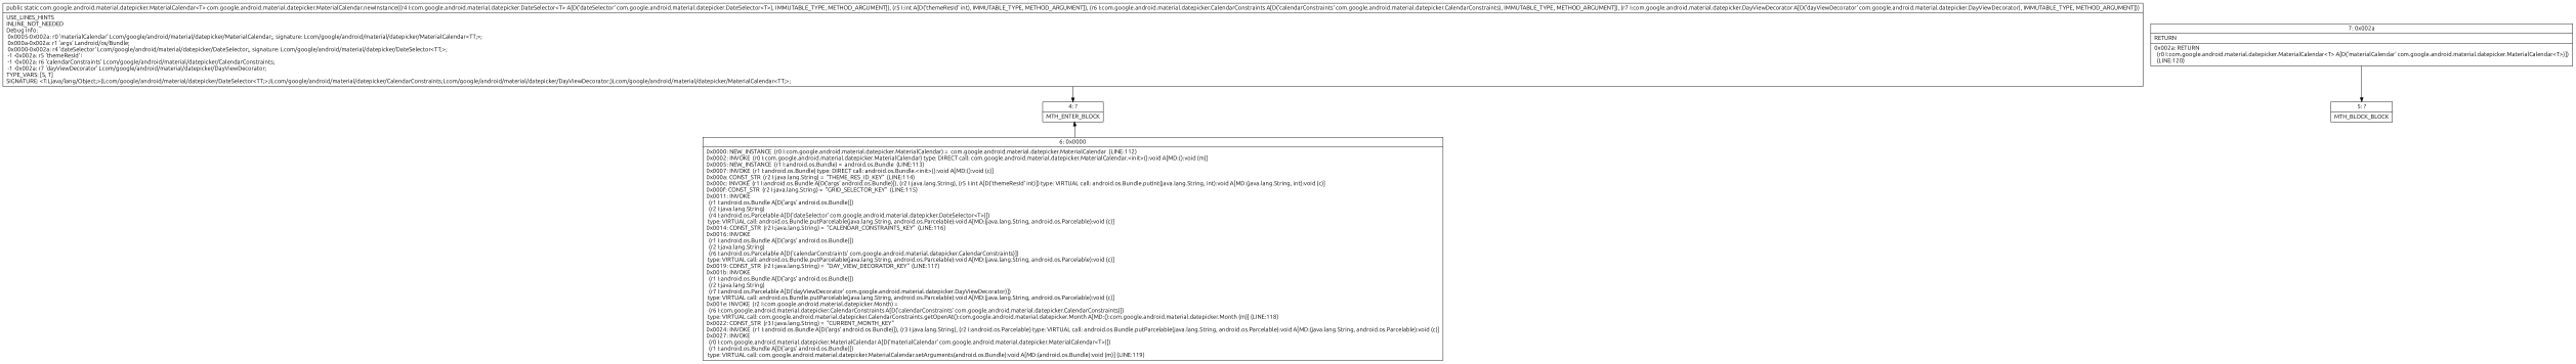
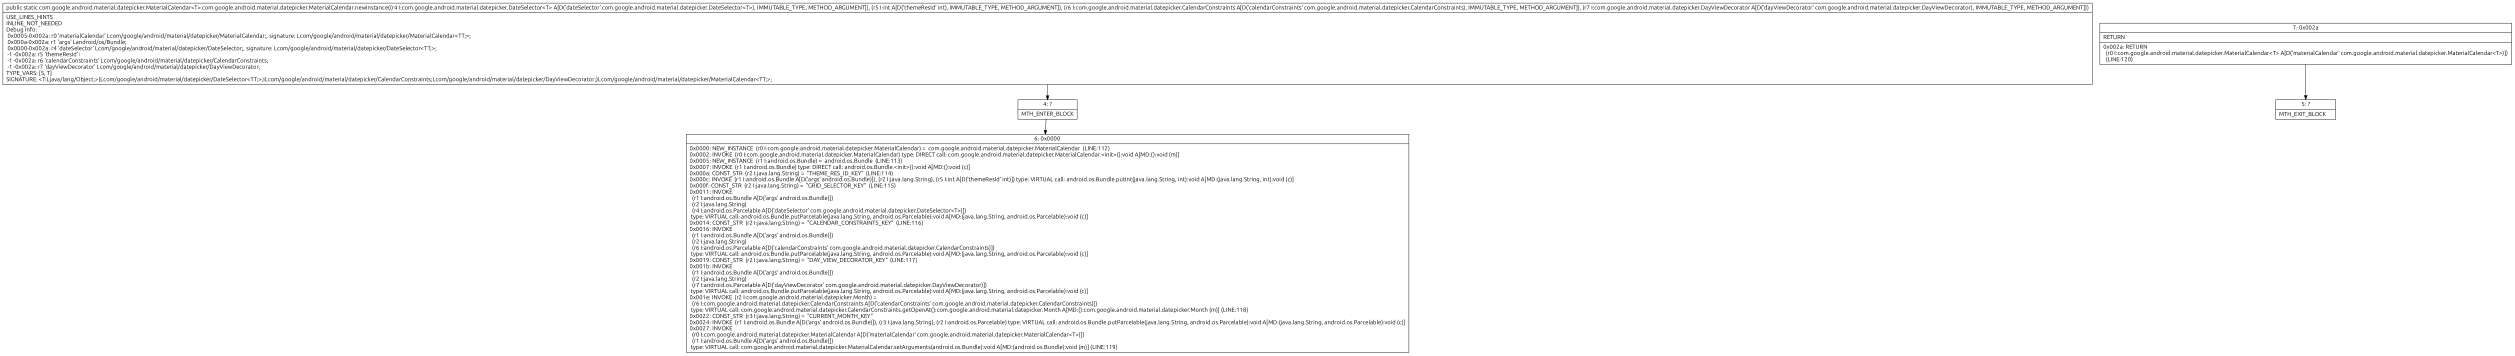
  digraph {
    fontname=Ubuntu
    node [fontname=Ubuntu shape=record]
    edge [fontname=Ubuntu]
    n1 [label="{4\:\ ?|MTH_ENTER_BLOCK\l}"]
    n2 [label="{6\:\ 0x0000|0x0000: NEW_INSTANCE  (r0 I:com.google.android.material.datepicker.MaterialCalendar) =  com.google.android.material.datepicker.MaterialCalendar  (LINE:112)\l0x0002: INVOKE  (r0 I:com.google.android.material.datepicker.MaterialCalendar) type: DIRECT call: com.google.android.material.datepicker.MaterialCalendar.\<init\>():void A[MD:():void (m)]\l0x0005: NEW_INSTANCE  (r1 I:android.os.Bundle) =  android.os.Bundle  (LINE:113)\l0x0007: INVOKE  (r1 I:android.os.Bundle) type: DIRECT call: android.os.Bundle.\<init\>():void A[MD:():void (c)]\l0x000a: CONST_STR  (r2 I:java.lang.String) =  \"THEME_RES_ID_KEY\"  (LINE:114)\l0x000c: INVOKE  (r1 I:android.os.Bundle A[D('args' android.os.Bundle)]), (r2 I:java.lang.String), (r5 I:int A[D('themeResId' int)]) type: VIRTUAL call: android.os.Bundle.putInt(java.lang.String, int):void A[MD:(java.lang.String, int):void (c)]\l0x000f: CONST_STR  (r2 I:java.lang.String) =  \"GRID_SELECTOR_KEY\"  (LINE:115)\l0x0011: INVOKE  \l  (r1 I:android.os.Bundle A[D('args' android.os.Bundle)])\l  (r2 I:java.lang.String)\l  (r4 I:android.os.Parcelable A[D('dateSelector' com.google.android.material.datepicker.DateSelector\<T\>)])\l type: VIRTUAL call: android.os.Bundle.putParcelable(java.lang.String, android.os.Parcelable):void A[MD:(java.lang.String, android.os.Parcelable):void (c)]\l0x0014: CONST_STR  (r2 I:java.lang.String) =  \"CALENDAR_CONSTRAINTS_KEY\"  (LINE:116)\l0x0016: INVOKE  \l  (r1 I:android.os.Bundle A[D('args' android.os.Bundle)])\l  (r2 I:java.lang.String)\l  (r6 I:android.os.Parcelable A[D('calendarConstraints' com.google.android.material.datepicker.CalendarConstraints)])\l type: VIRTUAL call: android.os.Bundle.putParcelable(java.lang.String, android.os.Parcelable):void A[MD:(java.lang.String, android.os.Parcelable):void (c)]\l0x0019: CONST_STR  (r2 I:java.lang.String) =  \"DAY_VIEW_DECORATOR_KEY\"  (LINE:117)\l0x001b: INVOKE  \l  (r1 I:android.os.Bundle A[D('args' android.os.Bundle)])\l  (r2 I:java.lang.String)\l  (r7 I:android.os.Parcelable A[D('dayViewDecorator' com.google.android.material.datepicker.DayViewDecorator)])\l type: VIRTUAL call: android.os.Bundle.putParcelable(java.lang.String, android.os.Parcelable):void A[MD:(java.lang.String, android.os.Parcelable):void (c)]\l0x001e: INVOKE  (r2 I:com.google.android.material.datepicker.Month) = \l  (r6 I:com.google.android.material.datepicker.CalendarConstraints A[D('calendarConstraints' com.google.android.material.datepicker.CalendarConstraints)])\l type: VIRTUAL call: com.google.android.material.datepicker.CalendarConstraints.getOpenAt():com.google.android.material.datepicker.Month A[MD:():com.google.android.material.datepicker.Month (m)] (LINE:118)\l0x0022: CONST_STR  (r3 I:java.lang.String) =  \"CURRENT_MONTH_KEY\" \l0x0024: INVOKE  (r1 I:android.os.Bundle A[D('args' android.os.Bundle)]), (r3 I:java.lang.String), (r2 I:android.os.Parcelable) type: VIRTUAL call: android.os.Bundle.putParcelable(java.lang.String, android.os.Parcelable):void A[MD:(java.lang.String, android.os.Parcelable):void (c)]\l0x0027: INVOKE  \l  (r0 I:com.google.android.material.datepicker.MaterialCalendar A[D('materialCalendar' com.google.android.material.datepicker.MaterialCalendar\<T\>)])\l  (r1 I:android.os.Bundle A[D('args' android.os.Bundle)])\l type: VIRTUAL call: com.google.android.material.datepicker.MaterialCalendar.setArguments(android.os.Bundle):void A[MD:(android.os.Bundle):void (m)] (LINE:119)\l}"]
    n3 [label="{7\:\ 0x002a|RETURN\l|0x002a: RETURN  \l  (r0 I:com.google.android.material.datepicker.MaterialCalendar\<T\> A[D('materialCalendar' com.google.android.material.datepicker.MaterialCalendar\<T\>)])\l  (LINE:120)\l}"]
-   n4 [label="{5\:\ ?|MTH_BLOCK_BLOCK\l}"]
+   n4 [label="{5\:\ ?|MTH_EXIT_BLOCK\l}"]
    n5 [label="{public static com.google.android.material.datepicker.MaterialCalendar\<T\> com.google.android.material.datepicker.MaterialCalendar.newInstance((r4 I:com.google.android.material.datepicker.DateSelector\<T\> A[D('dateSelector' com.google.android.material.datepicker.DateSelector\<T\>), IMMUTABLE_TYPE, METHOD_ARGUMENT]), (r5 I:int A[D('themeResId' int), IMMUTABLE_TYPE, METHOD_ARGUMENT]), (r6 I:com.google.android.material.datepicker.CalendarConstraints A[D('calendarConstraints' com.google.android.material.datepicker.CalendarConstraints), IMMUTABLE_TYPE, METHOD_ARGUMENT]), (r7 I:com.google.android.material.datepicker.DayViewDecorator A[D('dayViewDecorator' com.google.android.material.datepicker.DayViewDecorator), IMMUTABLE_TYPE, METHOD_ARGUMENT]))  | USE_LINES_HINTS\lINLINE_NOT_NEEDED\lDebug Info:\l  0x0005\-0x002a: r0 'materialCalendar' Lcom\/google\/android\/material\/datepicker\/MaterialCalendar;, signature: Lcom\/google\/android\/material\/datepicker\/MaterialCalendar\<TT;\>;\l  0x000a\-0x002a: r1 'args' Landroid\/os\/Bundle;\l  0x0000\-0x002a: r4 'dateSelector' Lcom\/google\/android\/material\/datepicker\/DateSelector;, signature: Lcom\/google\/android\/material\/datepicker\/DateSelector\<TT;\>;\l  \-1 \-0x002a: r5 'themeResId' I\l  \-1 \-0x002a: r6 'calendarConstraints' Lcom\/google\/android\/material\/datepicker\/CalendarConstraints;\l  \-1 \-0x002a: r7 'dayViewDecorator' Lcom\/google\/android\/material\/datepicker\/DayViewDecorator;\lTYPE_VARS: [S, T]\lSIGNATURE: \<T:Ljava\/lang\/Object;\>(Lcom\/google\/android\/material\/datepicker\/DateSelector\<TT;\>;ILcom\/google\/android\/material\/datepicker\/CalendarConstraints;Lcom\/google\/android\/material\/datepicker\/DayViewDecorator;)Lcom\/google\/android\/material\/datepicker\/MaterialCalendar\<TT;\>;\l}"]
-   n2 -> n1
+   n1 -> n2
    n3 -> n4
    n5 -> n1
  }
